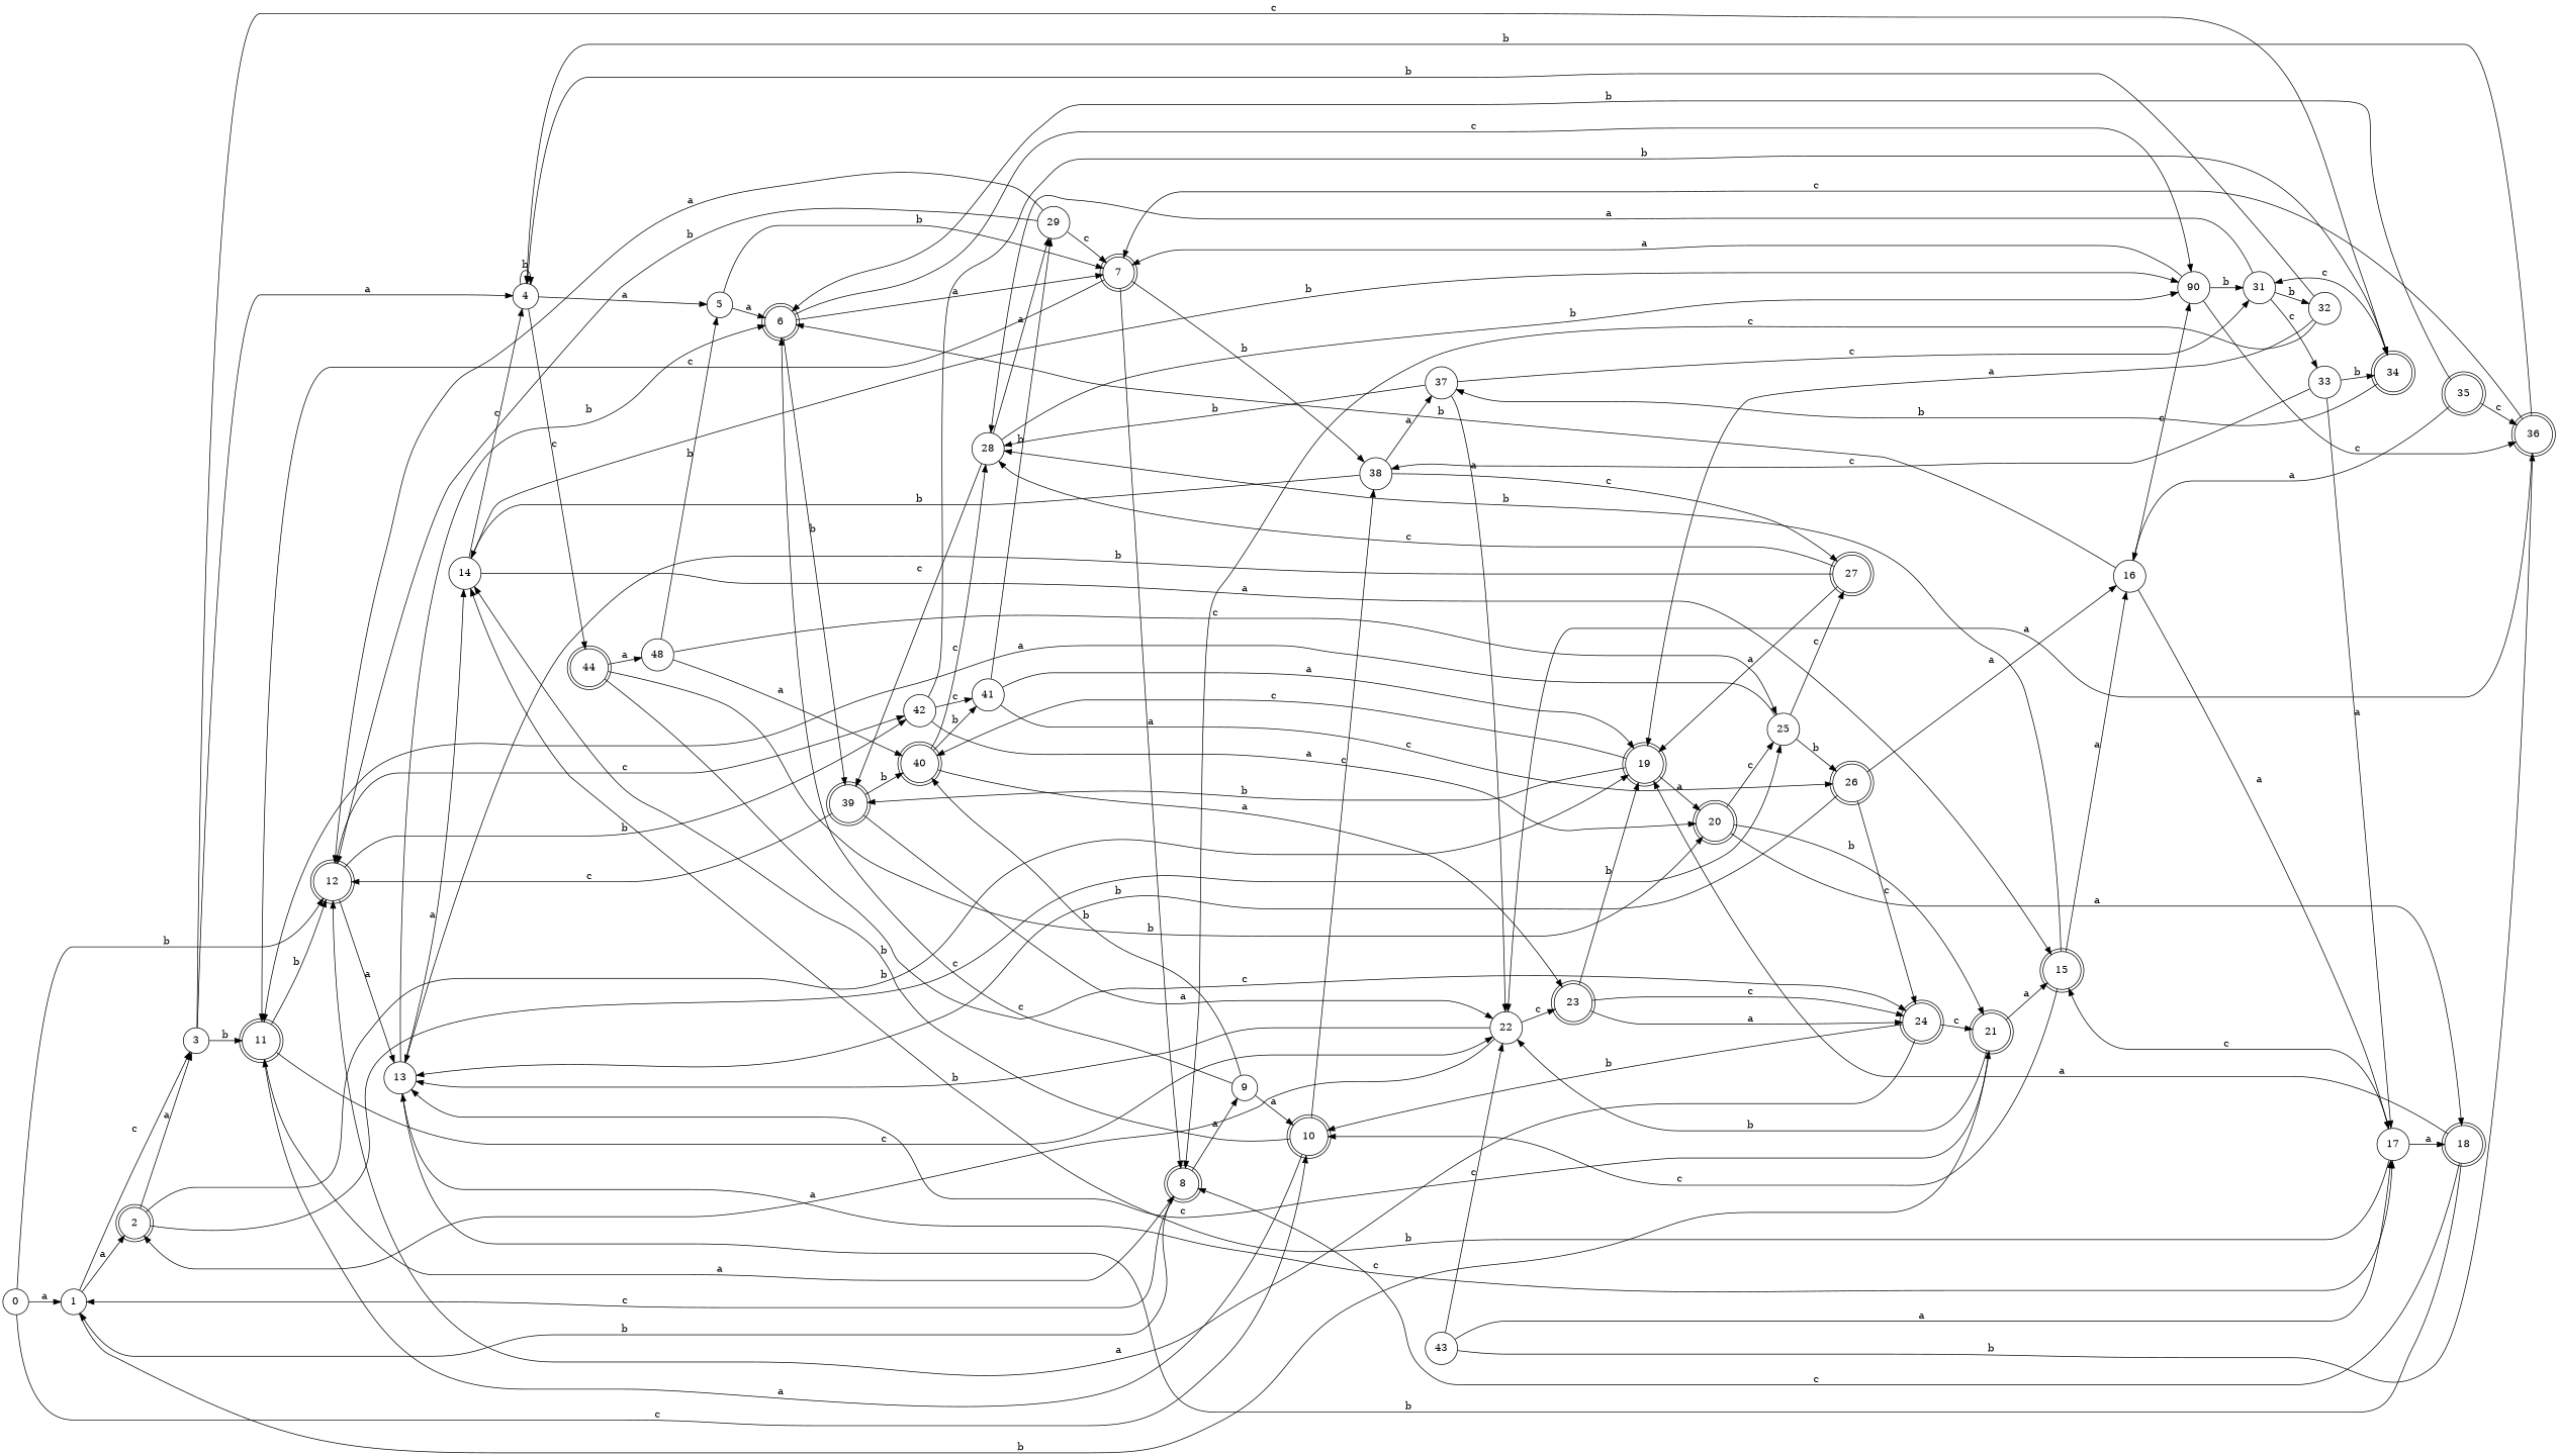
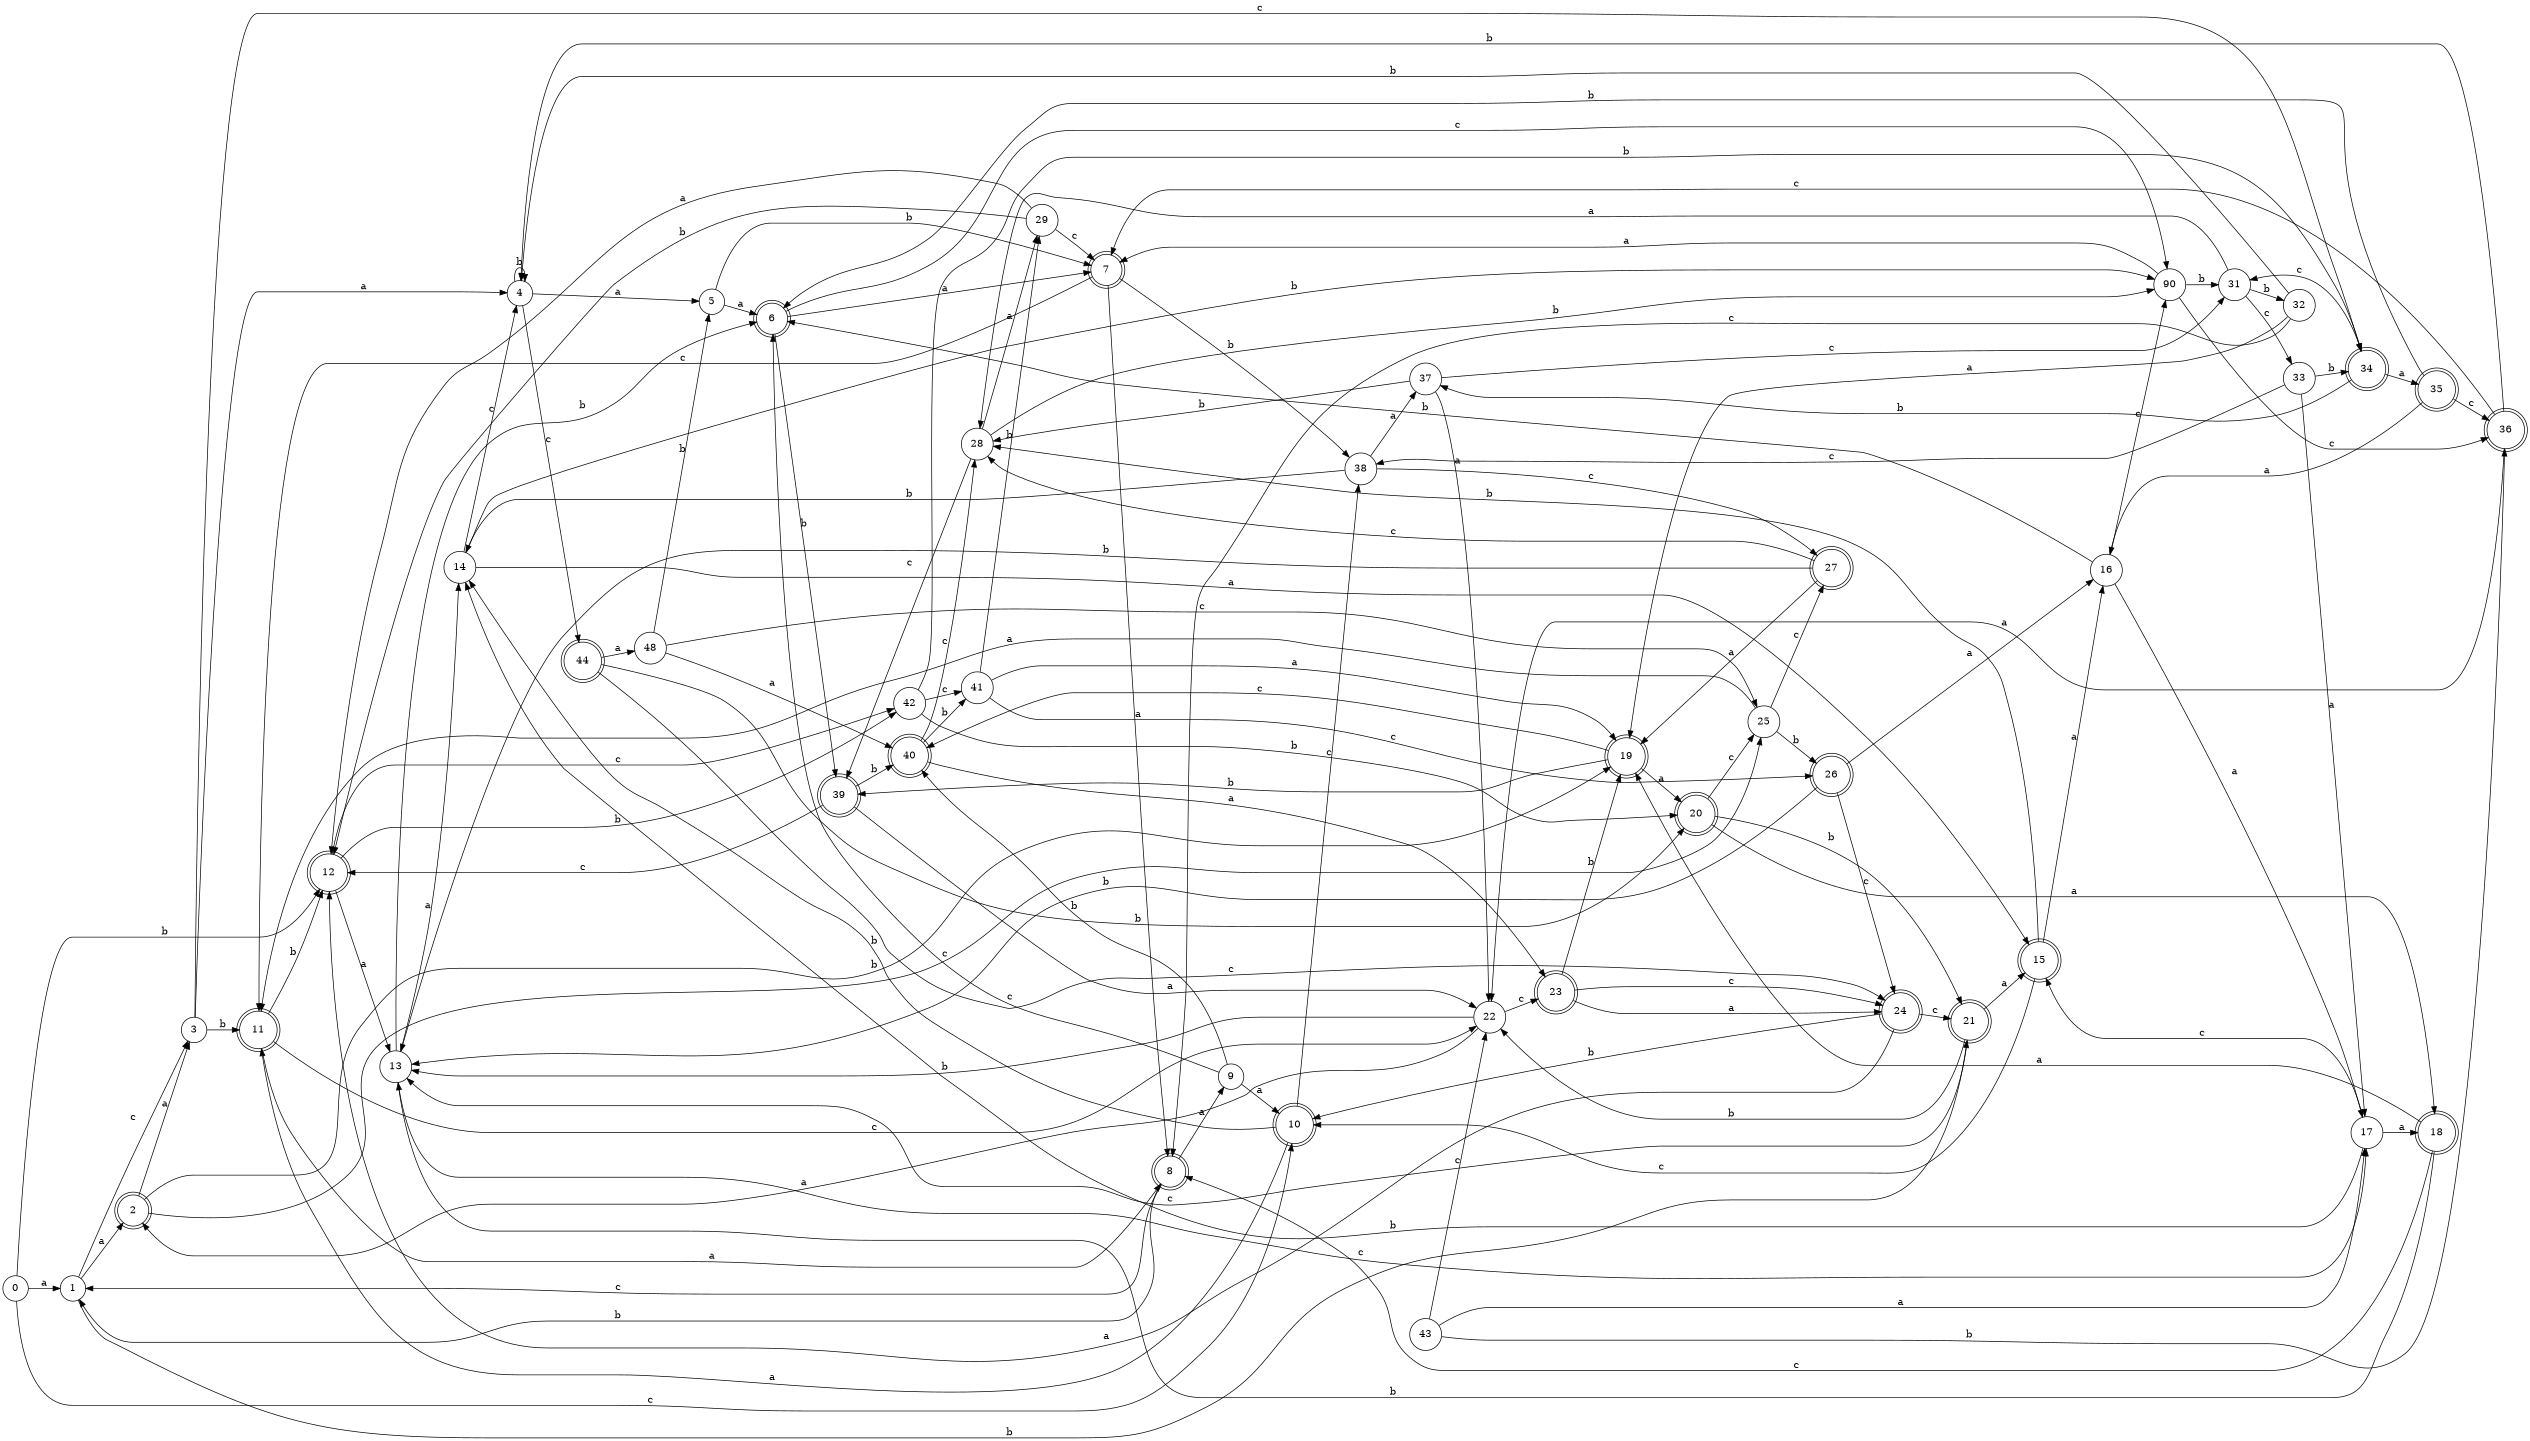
  digraph {
    rankdir=LR
    node [color=black fillcolor=white shape=circle style=filled]
    n1 [label=0]
    n2 [label=1]
    n3 [label=10 shape=doublecircle style="rounded,filled"]
    n4 [label=12 shape=doublecircle style="rounded,filled"]
    n5 [label=2 shape=doublecircle style="rounded,filled"]
    n6 [label=3]
    n7 [label=21 shape=doublecircle style="rounded,filled"]
    n8 [label=11 shape=doublecircle style="rounded,filled"]
    n9 [label=38]
    n10 [label=14]
    n11 [label=13]
    n12 [label=42]
    n13 [label=19 shape=doublecircle style="rounded,filled"]
    n14 [label=25]
    n15 [label=4]
    n16 [label=34 shape=doublecircle style="rounded,filled"]
    n17 [label=22]
    n18 [label=15 shape=doublecircle style="rounded,filled"]
    n19 [label=39 shape=doublecircle style="rounded,filled"]
    n20 [label=40 shape=doublecircle style="rounded,filled"]
    n21 [label=20 shape=doublecircle style="rounded,filled"]
    n22 [label=26 shape=doublecircle style="rounded,filled"]
    n23 [label=27 shape=doublecircle style="rounded,filled"]
    n24 [label=5]
    n25 [label=44 shape=doublecircle style="rounded,filled"]
    n26 [label=8 shape=doublecircle style="rounded,filled"]
    n27 [label=31]
    n28 [label=35 shape=doublecircle style="rounded,filled"]
    n29 [label=37]
    n30 [label=6 shape=doublecircle style="rounded,filled"]
    n31 [label=7 shape=doublecircle style="rounded,filled"]
    n32 [label=24 shape=doublecircle style="rounded,filled"]
    n33 [label=48]
    n34 [label=90]
    n35 [label=43]
    n36 [label=17]
    n37 [label=36 shape=doublecircle style="rounded,filled"]
    n38 [label=9]
    n39 [label=28]
    n40 [label=23 shape=doublecircle style="rounded,filled"]
    n41 [label=41]
    n42 [label=18 shape=doublecircle style="rounded,filled"]
    n43 [label=16]
    n44 [label=29]
    n45 [label=32]
    n46 [label=33]
    n1 -> n2 [label=a]
    n1 -> n3 [label=c]
    n1 -> n4 [label=b]
    n2 -> n5 [label=a]
    n2 -> n6 [label=c]
    n2 -> n7 [label=b]
    n3 -> n8 [label=a]
    n3 -> n9 [label=c]
    n3 -> n10 [label=b]
    n4 -> n11 [label=a]
    n4 -> n12 [label=b]
    n4 -> n12 [label=c]
    n5 -> n6 [label=a]
    n5 -> n13 [label=b]
    n5 -> n14 [label=c]
    n6 -> n8 [label=b]
    n6 -> n15 [label=a]
    n6 -> n16 [label=c]
    n7 -> n11 [label=c]
    n7 -> n17 [label=b]
    n7 -> n18 [label=a]
    n8 -> n4 [label=b]
    n8 -> n17 [label=c]
    n8 -> n26 [label=a]
    n9 -> n10 [label=b]
    n9 -> n23 [label=c]
    n9 -> n29 [label=a]
    n10 -> n15 [label=c]
    n10 -> n18 [label=a]
    n10 -> n34 [label=b]
    n11 -> n10 [label=a]
    n11 -> n30 [label=b]
    n11 -> n36 [label=c]
    n12 -> n16 [label=b]
-   n12 -> n21 [label=a]
+   n12 -> n21 [label=b]
    n12 -> n41 [label=c]
    n13 -> n19 [label=b]
    n13 -> n20 [label=c]
    n13 -> n21 [label=a]
    n14 -> n8 [label=a]
    n14 -> n22 [label=b]
    n14 -> n23 [label=c]
    n15 -> n15 [label=b]
    n15 -> n24 [label=a]
    n15 -> n25 [label=c]
    n16 -> n27 [label=c]
+   n16 -> n28 [label=a]
    n16 -> n29 [label=b]
    n17 -> n5 [label=a]
    n17 -> n11 [label=b]
    n17 -> n40 [label=c]
    n18 -> n3 [label=c]
    n18 -> n39 [label=b]
    n18 -> n43 [label=a]
    n19 -> n4 [label=c]
    n19 -> n17 [label=a]
    n19 -> n20 [label=b]
    n20 -> n39 [label=c]
    n20 -> n40 [label=a]
    n20 -> n41 [label=b]
    n21 -> n7 [label=b]
    n21 -> n14 [label=c]
    n21 -> n42 [label=a]
    n22 -> n11 [label=b]
    n22 -> n32 [label=c]
    n22 -> n43 [label=a]
    n23 -> n11 [label=b]
    n23 -> n13 [label=a]
    n23 -> n39 [label=c]
    n24 -> n30 [label=a]
    n24 -> n31 [label=b]
    n25 -> n21 [label=b]
    n25 -> n32 [label=c]
    n25 -> n33 [label=a]
    n26 -> n2 [label=b]
    n26 -> n2 [label=c]
    n26 -> n38 [label=a]
    n27 -> n39 [label=a]
    n27 -> n45 [label=b]
    n27 -> n46 [label=c]
    n28 -> n30 [label=b]
    n28 -> n37 [label=c]
    n28 -> n43 [label=a]
    n29 -> n17 [label=a]
    n29 -> n27 [label=c]
    n29 -> n39 [label=b]
    n30 -> n19 [label=b]
    n30 -> n31 [label=a]
    n30 -> n34 [label=c]
    n31 -> n8 [label=c]
    n31 -> n9 [label=b]
    n31 -> n26 [label=a]
    n32 -> n3 [label=b]
    n32 -> n4 [label=a]
    n32 -> n7 [label=c]
    n33 -> n14 [label=c]
    n33 -> n20 [label=a]
    n33 -> n24 [label=b]
    n34 -> n27 [label=b]
    n34 -> n31 [label=a]
    n34 -> n37 [label=c]
    n35 -> n17 [label=c]
    n35 -> n36 [label=a]
    n35 -> n37 [label=b]
    n36 -> n10 [label=b]
    n36 -> n18 [label=c]
    n36 -> n42 [label=a]
    n37 -> n15 [label=b]
    n37 -> n17 [label=a]
    n37 -> n31 [label=c]
    n38 -> n3 [label=a]
    n38 -> n20 [label=b]
    n38 -> n30 [label=c]
    n39 -> n19 [label=c]
    n39 -> n34 [label=b]
    n39 -> n44 [label=a]
    n40 -> n13 [label=b]
    n40 -> n32 [label=a]
    n40 -> n32 [label=c]
    n41 -> n13 [label=a]
    n41 -> n22 [label=c]
    n41 -> n44 [label=b]
    n42 -> n11 [label=b]
    n42 -> n13 [label=a]
    n42 -> n26 [label=c]
    n43 -> n30 [label=b]
    n43 -> n34 [label=c]
    n43 -> n36 [label=a]
    n44 -> n4 [label=a]
    n44 -> n4 [label=b]
    n44 -> n31 [label=c]
    n45 -> n13 [label=a]
    n45 -> n15 [label=b]
    n45 -> n26 [label=c]
    n46 -> n9 [label=c]
    n46 -> n16 [label=b]
    n46 -> n36 [label=a]
  }
